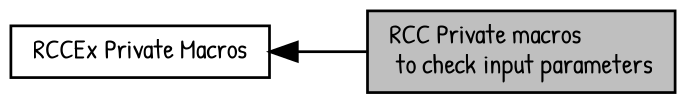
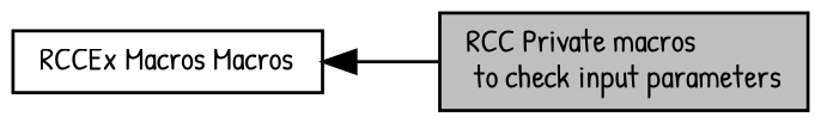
  digraph {
    rankdir=LR
    fontname="Patrick Hand"
    node [color=black fontname="Patrick Hand" fontsize=10 shape=box style=filled]
    n1 [fillcolor=grey75 fontcolor=black height=0.2 label="RCC Private macros\l to check input parameters" width=0.4]
-   n2 [fillcolor=white height=0.2 label="RCCEx Private Macros" width=0.4]
+   n2 [fillcolor=white height=0.2 label="RCCEx Macros Macros" width=0.4]
    n2 -> n1 [dir=back fontname="Patrick Hand" fontsize=10 labelfontname=Helvetica labelfontsize=10 shape=plaintext style=solid]
  }
